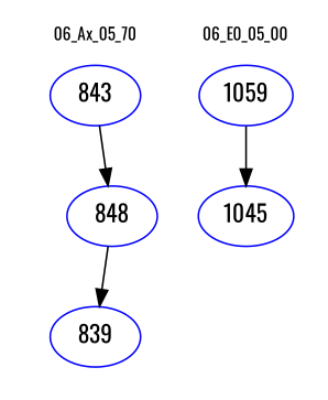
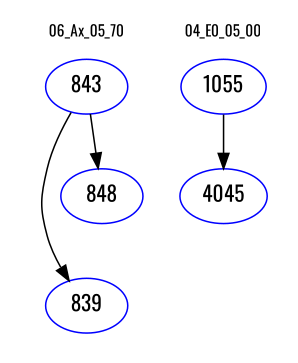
  digraph {
    fontname=Oswald
    node [color=blue fontname=Oswald]
    edge [color=black fontname=Oswald]
    n1 [label=843]
    n2 [label=839]
    n3 [label=848]
-   n4 [label=1059]
-   n5 [label=1045]
+   n4 [label=1055]
+   n5 [label=4045]
    subgraph cluster_1 {
      color=white
      fontsize=10
      label="06_Ax_05_70"
      n1
      n2
      n3
    }
    subgraph cluster_2 {
      color=white
      fontsize=10
-     label="06_E0_05_00"
+     label="04_E0_05_00"
      n4
      n5
    }
-   n3 -> n2
+   n1 -> n2
    n1 -> n3
    n4 -> n5
  }
